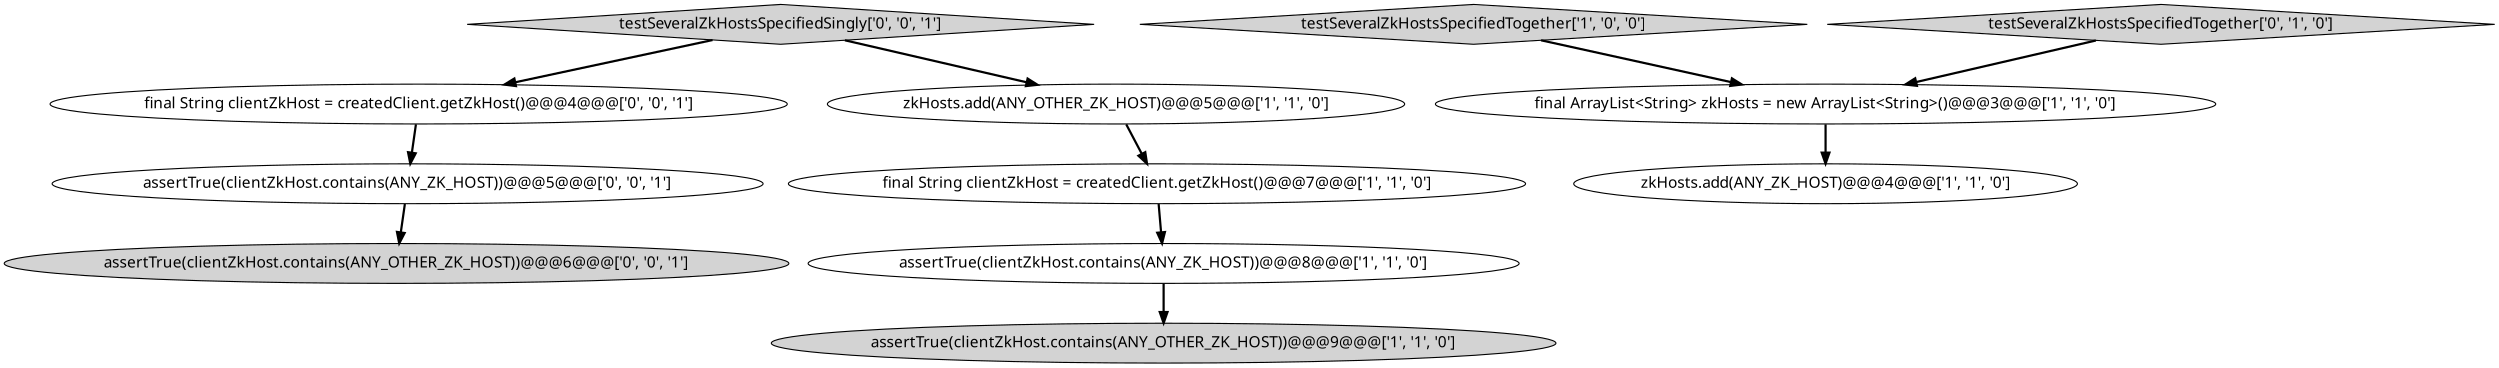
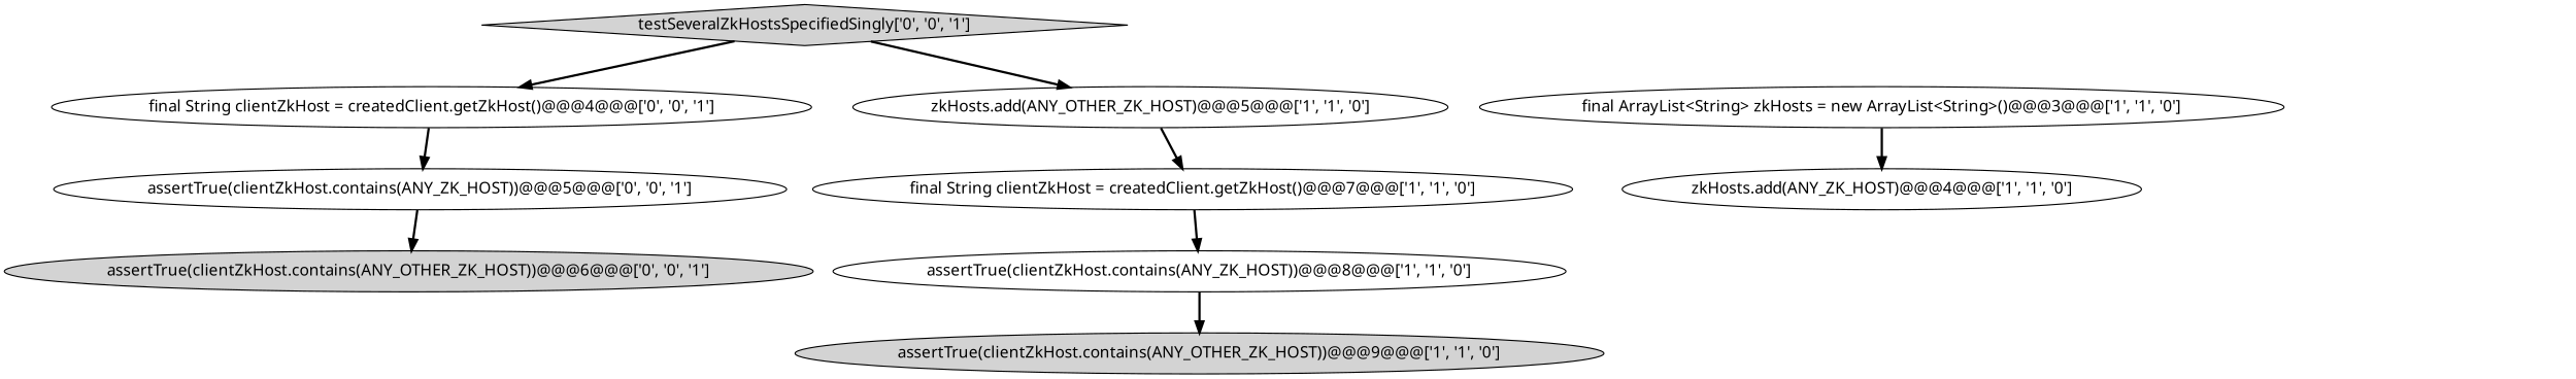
  digraph {
    fontname="Noto Sans"
    node [fillcolor=white fontname="Noto Sans" shape=ellipse style=filled]
    edge [fontname="Noto Sans" style=bold]
    n1 [label="final String clientZkHost = createdClient.getZkHost()@@@4@@@['0', '0', '1']"]
    n2 [label="assertTrue(clientZkHost.contains(ANY_ZK_HOST))@@@5@@@['0', '0', '1']"]
    n3 [fillcolor=lightgray label="assertTrue(clientZkHost.contains(ANY_OTHER_ZK_HOST))@@@6@@@['0', '0', '1']"]
    n4 [label="zkHosts.add(ANY_ZK_HOST)@@@4@@@['1', '1', '0']"]
    n5 [label="zkHosts.add(ANY_OTHER_ZK_HOST)@@@5@@@['1', '1', '0']"]
    n6 [label="final String clientZkHost = createdClient.getZkHost()@@@7@@@['1', '1', '0']"]
    n7 [fillcolor=lightgray label="assertTrue(clientZkHost.contains(ANY_OTHER_ZK_HOST))@@@9@@@['1', '1', '0']"]
    n8 [fillcolor=lightgray label="testSeveralZkHostsSpecifiedSingly['0', '0', '1']" shape=diamond]
    n9 [label="final ArrayList<String> zkHosts = new ArrayList<String>()@@@3@@@['1', '1', '0']"]
-   n10 [fillcolor=lightgray label="testSeveralZkHostsSpecifiedTogether['1', '0', '0']" shape=diamond]
-   n11 [fillcolor=lightgray label="testSeveralZkHostsSpecifiedTogether['0', '1', '0']" shape=diamond]
    n12 [label="assertTrue(clientZkHost.contains(ANY_ZK_HOST))@@@8@@@['1', '1', '0']"]
    n1 -> n2
    n2 -> n3
    n5 -> n6
    n6 -> n12
    n8 -> n1
    n8 -> n5
    n9 -> n4
-   n10 -> n9
-   n11 -> n9
    n12 -> n7
  }
